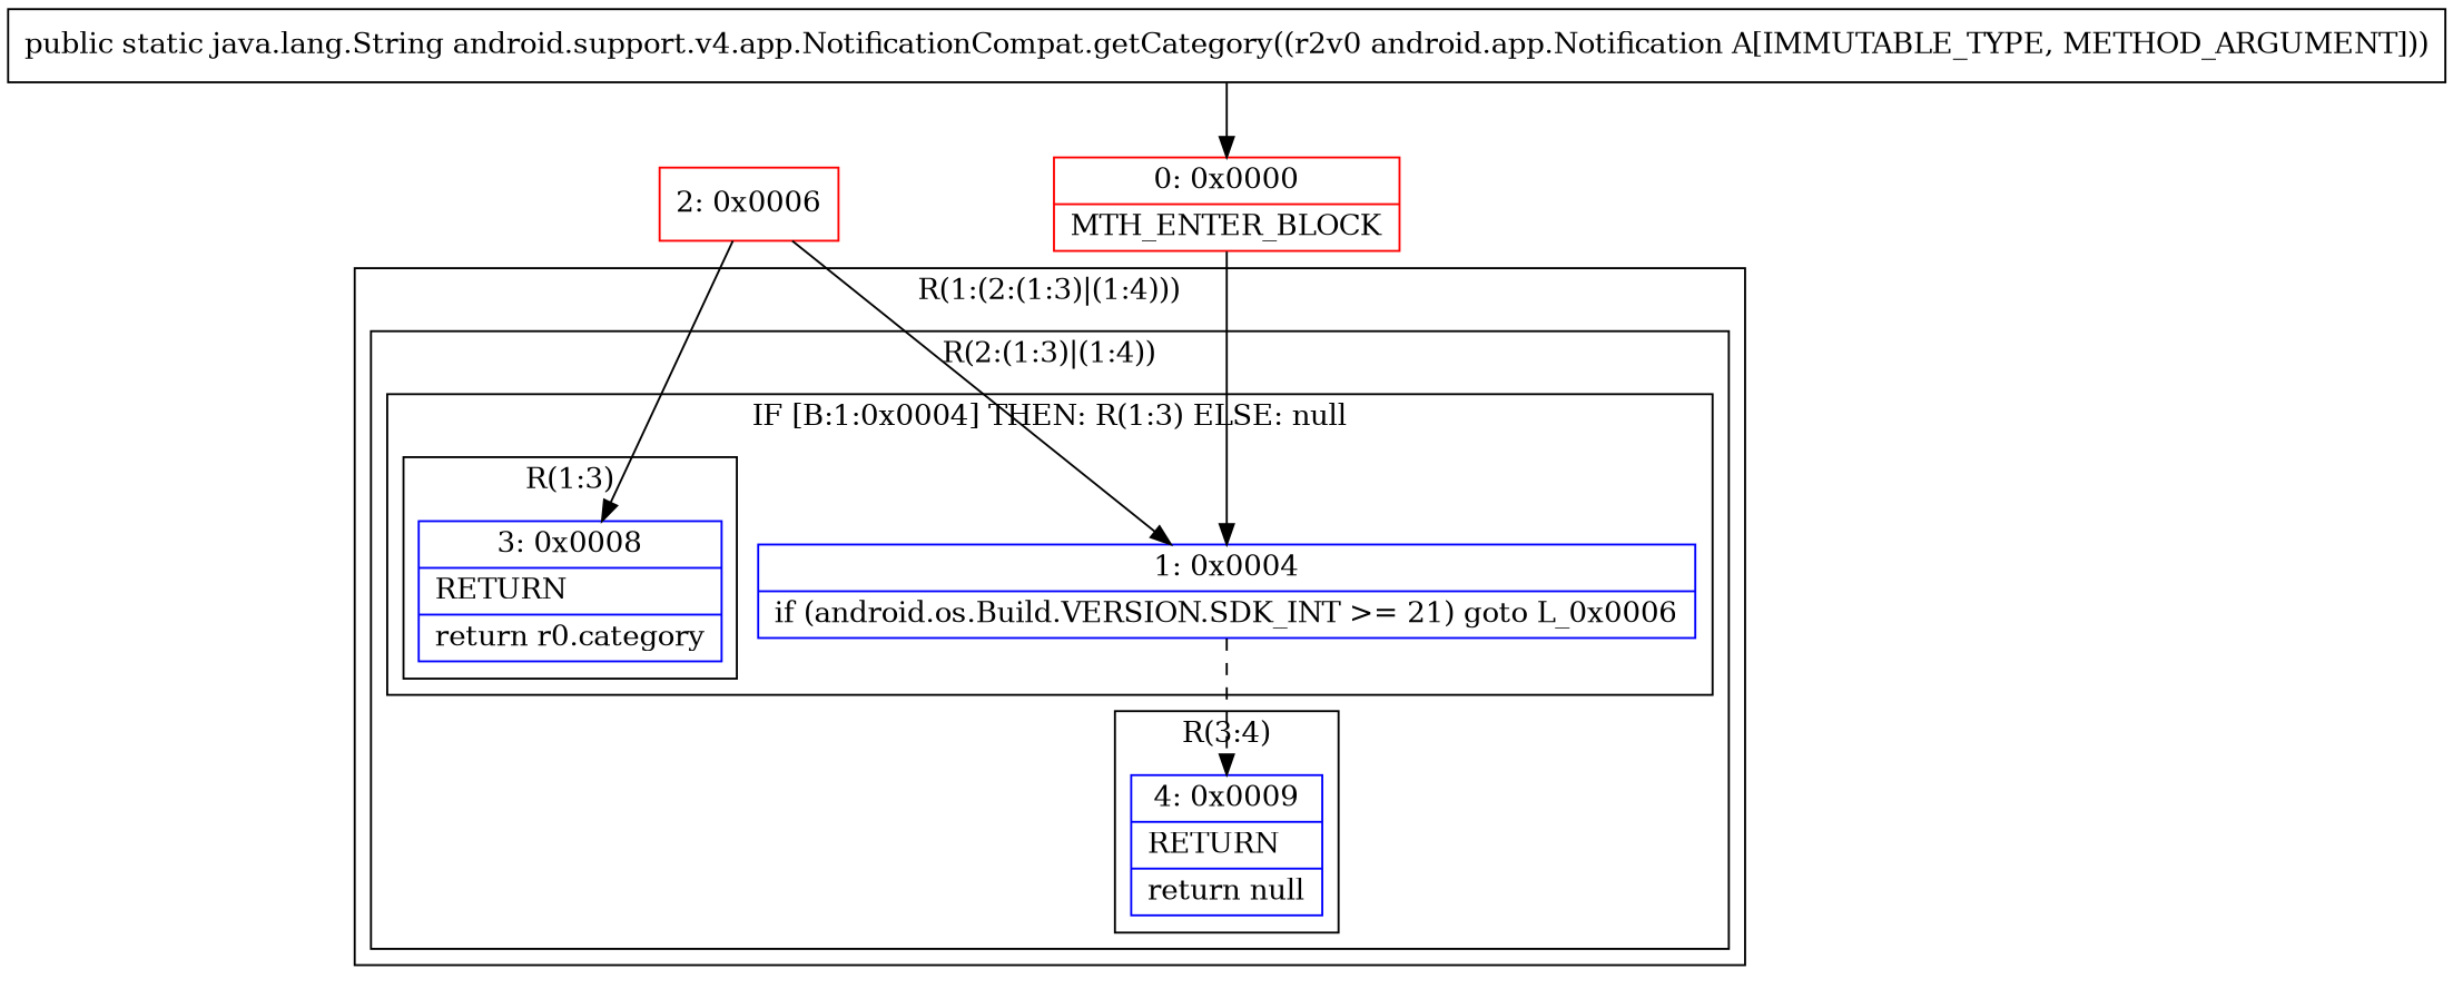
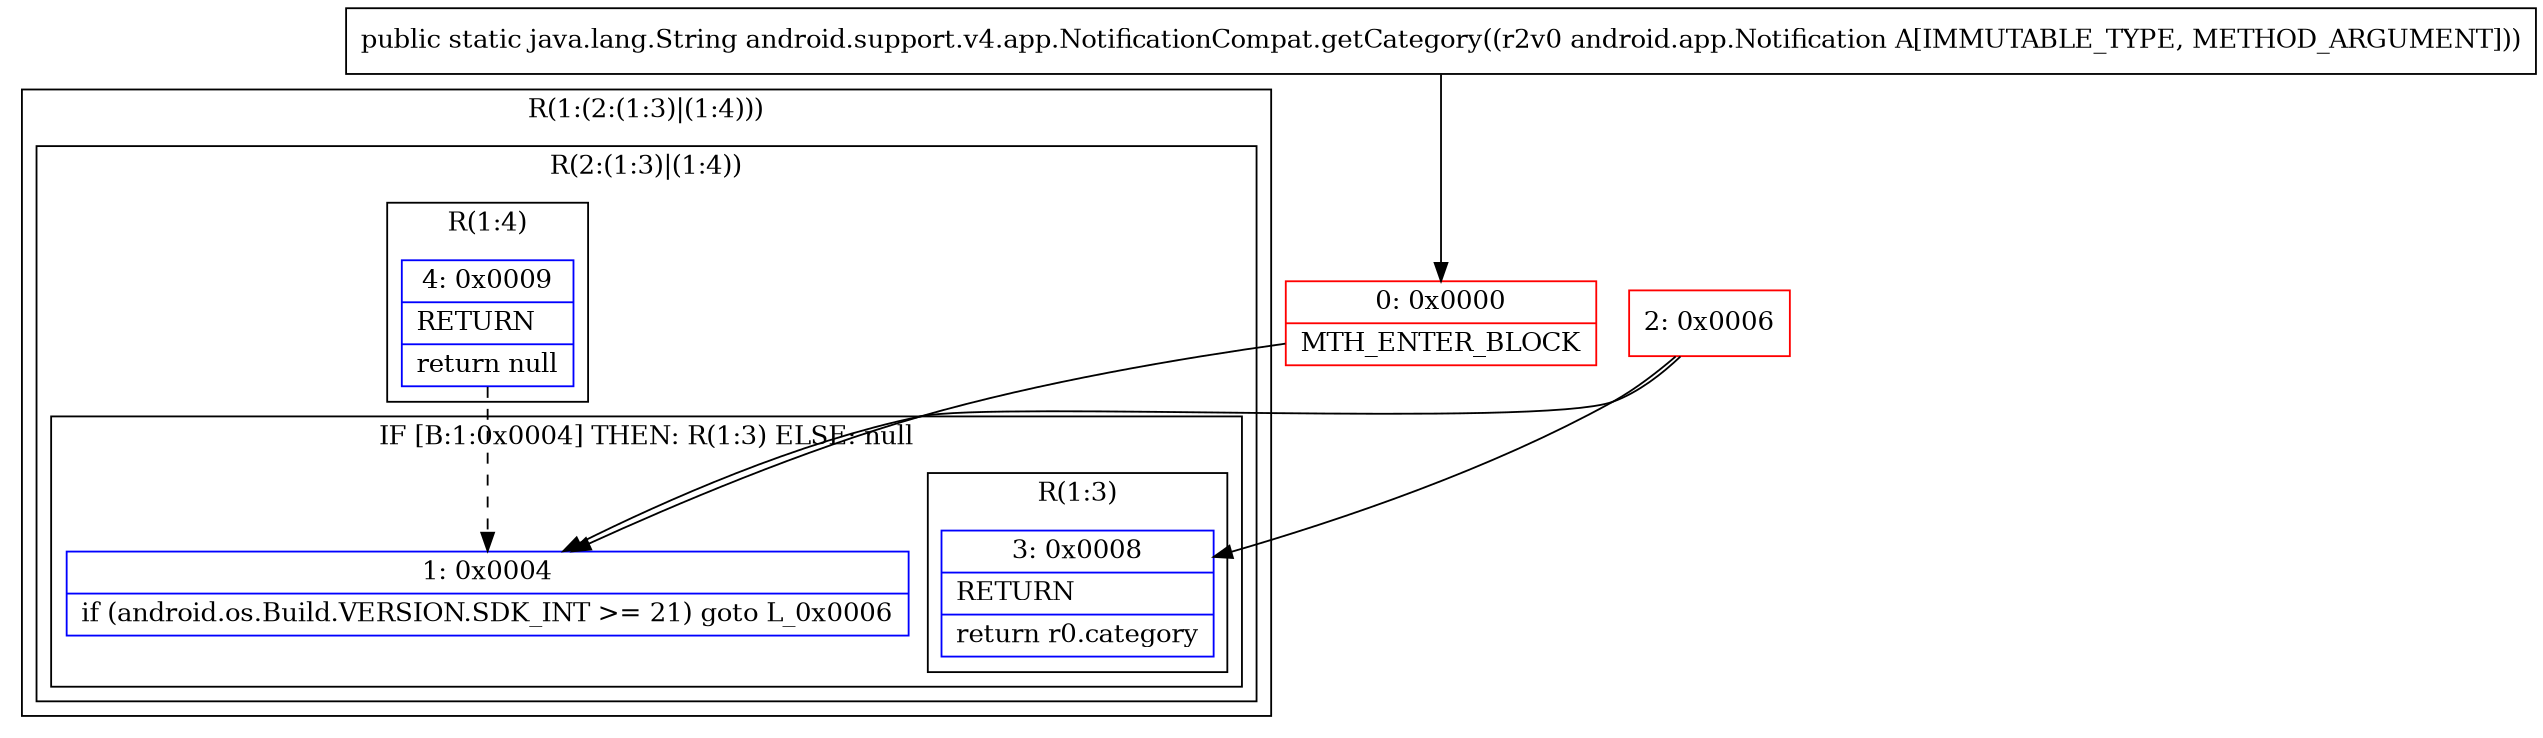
  digraph {
    node [color=blue shape=record]
    n1 [label="{3\:\ 0x0008|RETURN\l|return r0.category\l}"]
    n2 [label="{1\:\ 0x0004|if (android.os.Build.VERSION.SDK_INT \>= 21) goto L_0x0006\l}"]
    n3 [label="{4\:\ 0x0009|RETURN\l|return null\l}"]
    n4 [color=red label="{2\:\ 0x0006}"]
    n5 [color=red label="{0\:\ 0x0000|MTH_ENTER_BLOCK\l}"]
    n6 [label="{public static java.lang.String android.support.v4.app.NotificationCompat.getCategory((r2v0 android.app.Notification A[IMMUTABLE_TYPE, METHOD_ARGUMENT])) }" color=""]
    subgraph cluster_1 {
      label="R(1:(2:(1:3)|(1:4)))"
      subgraph cluster_2 {
        label="R(2:(1:3)|(1:4))"
        subgraph cluster_3 {
          label="IF [B:1:0x0004] THEN: R(1:3) ELSE: null"
          n2
          subgraph cluster_4 {
            label="R(1:3)"
            n1
          }
        }
        subgraph cluster_5 {
-         label="R(3:4)"
+         label="R(1:4)"
          n3
        }
      }
    }
-   n2 -> n3 [style=dashed]
+   n3 -> n2 [style=dashed]
    n4 -> n1
    n4 -> n2
    n5 -> n2
    n6 -> n5
  }
